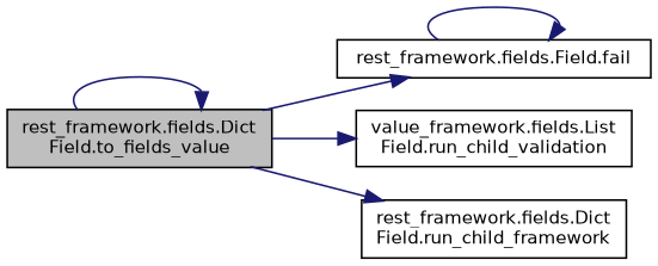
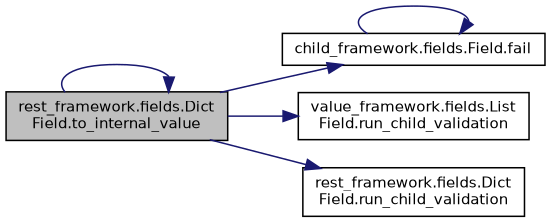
  digraph {
    rankdir=LR
    node [color=black fillcolor=white fontname=Helvetica fontsize=10 shape=record style=filled]
    edge [color=midnightblue fontname=Helvetica fontsize=10 labelfontname=Helvetica labelfontsize=10 style=solid]
-   n1 [fillcolor=grey75 fontcolor=black height=0.2 label="rest_framework.fields.Dict\lField.to_fields_value" width=0.4]
-   n2 [height=0.2 label="rest_framework.fields.Field.fail" width=0.4]
+   n1 [fillcolor=grey75 fontcolor=black height=0.2 label="rest_framework.fields.Dict\lField.to_internal_value" width=0.4]
+   n2 [height=0.2 label="child_framework.fields.Field.fail" width=0.4]
    n3 [height=0.2 label="value_framework.fields.List\lField.run_child_validation" width=0.4]
-   n4 [height=0.2 label="rest_framework.fields.Dict\lField.run_child_framework" width=0.4]
+   n4 [height=0.2 label="rest_framework.fields.Dict\lField.run_child_validation" width=0.4]
    n1 -> n1
    n1 -> n2
    n1 -> n3
    n1 -> n4
    n2 -> n2
  }
